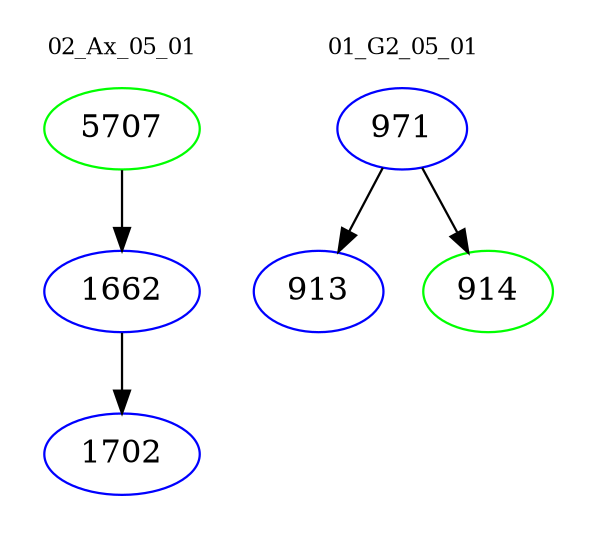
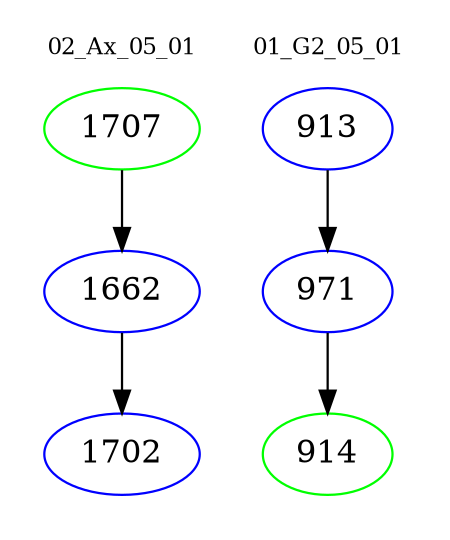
  digraph {
    node [color=blue]
    edge [color=black]
    n1 [label=1662]
-   n2 [color=green label=5707]
+   n2 [color=green label=1707]
    n3 [label=1702]
    n4 [label=971]
    n5 [label=913]
    n6 [color=green label=914]
    subgraph cluster_1 {
      color=white
      fontsize=10
      label="02_Ax_05_01"
      n1
      n2
      n3
    }
    subgraph cluster_2 {
      color=white
      fontsize=10
      label="01_G2_05_01"
      n4
      n5
      n6
    }
    n1 -> n3
    n2 -> n1
-   n4 -> n5
+   n5 -> n4
    n4 -> n6
  }
